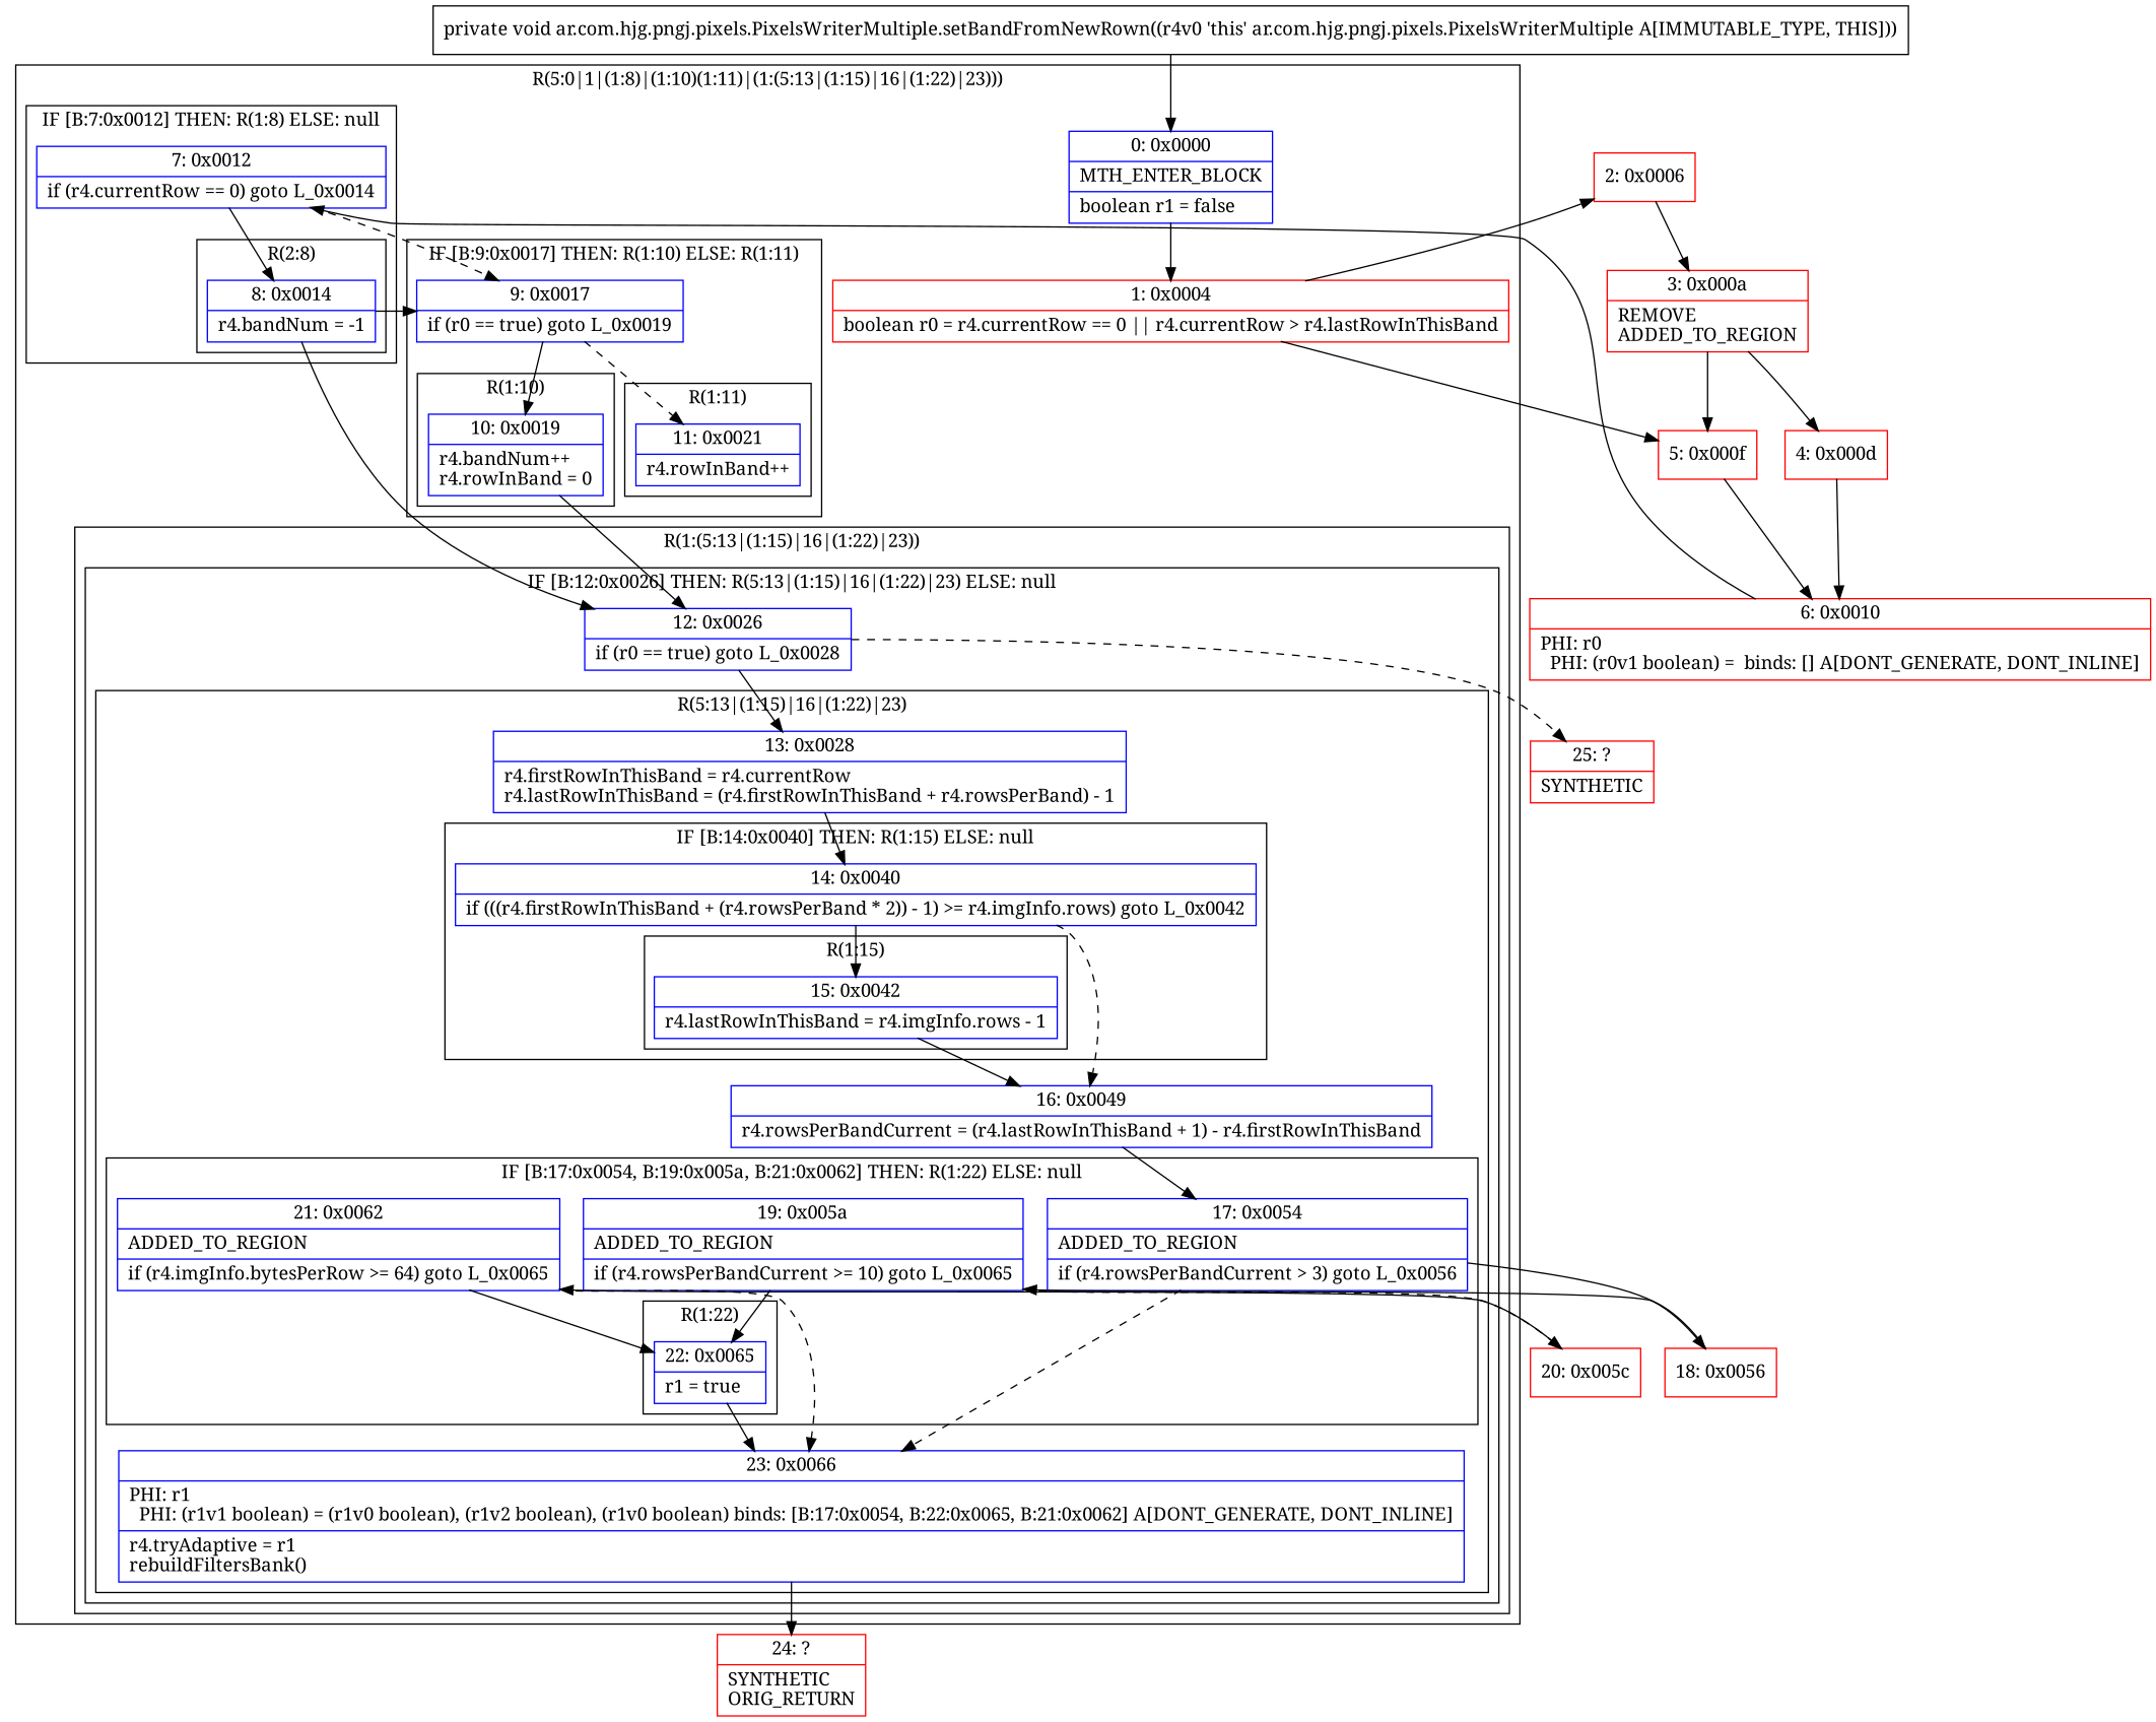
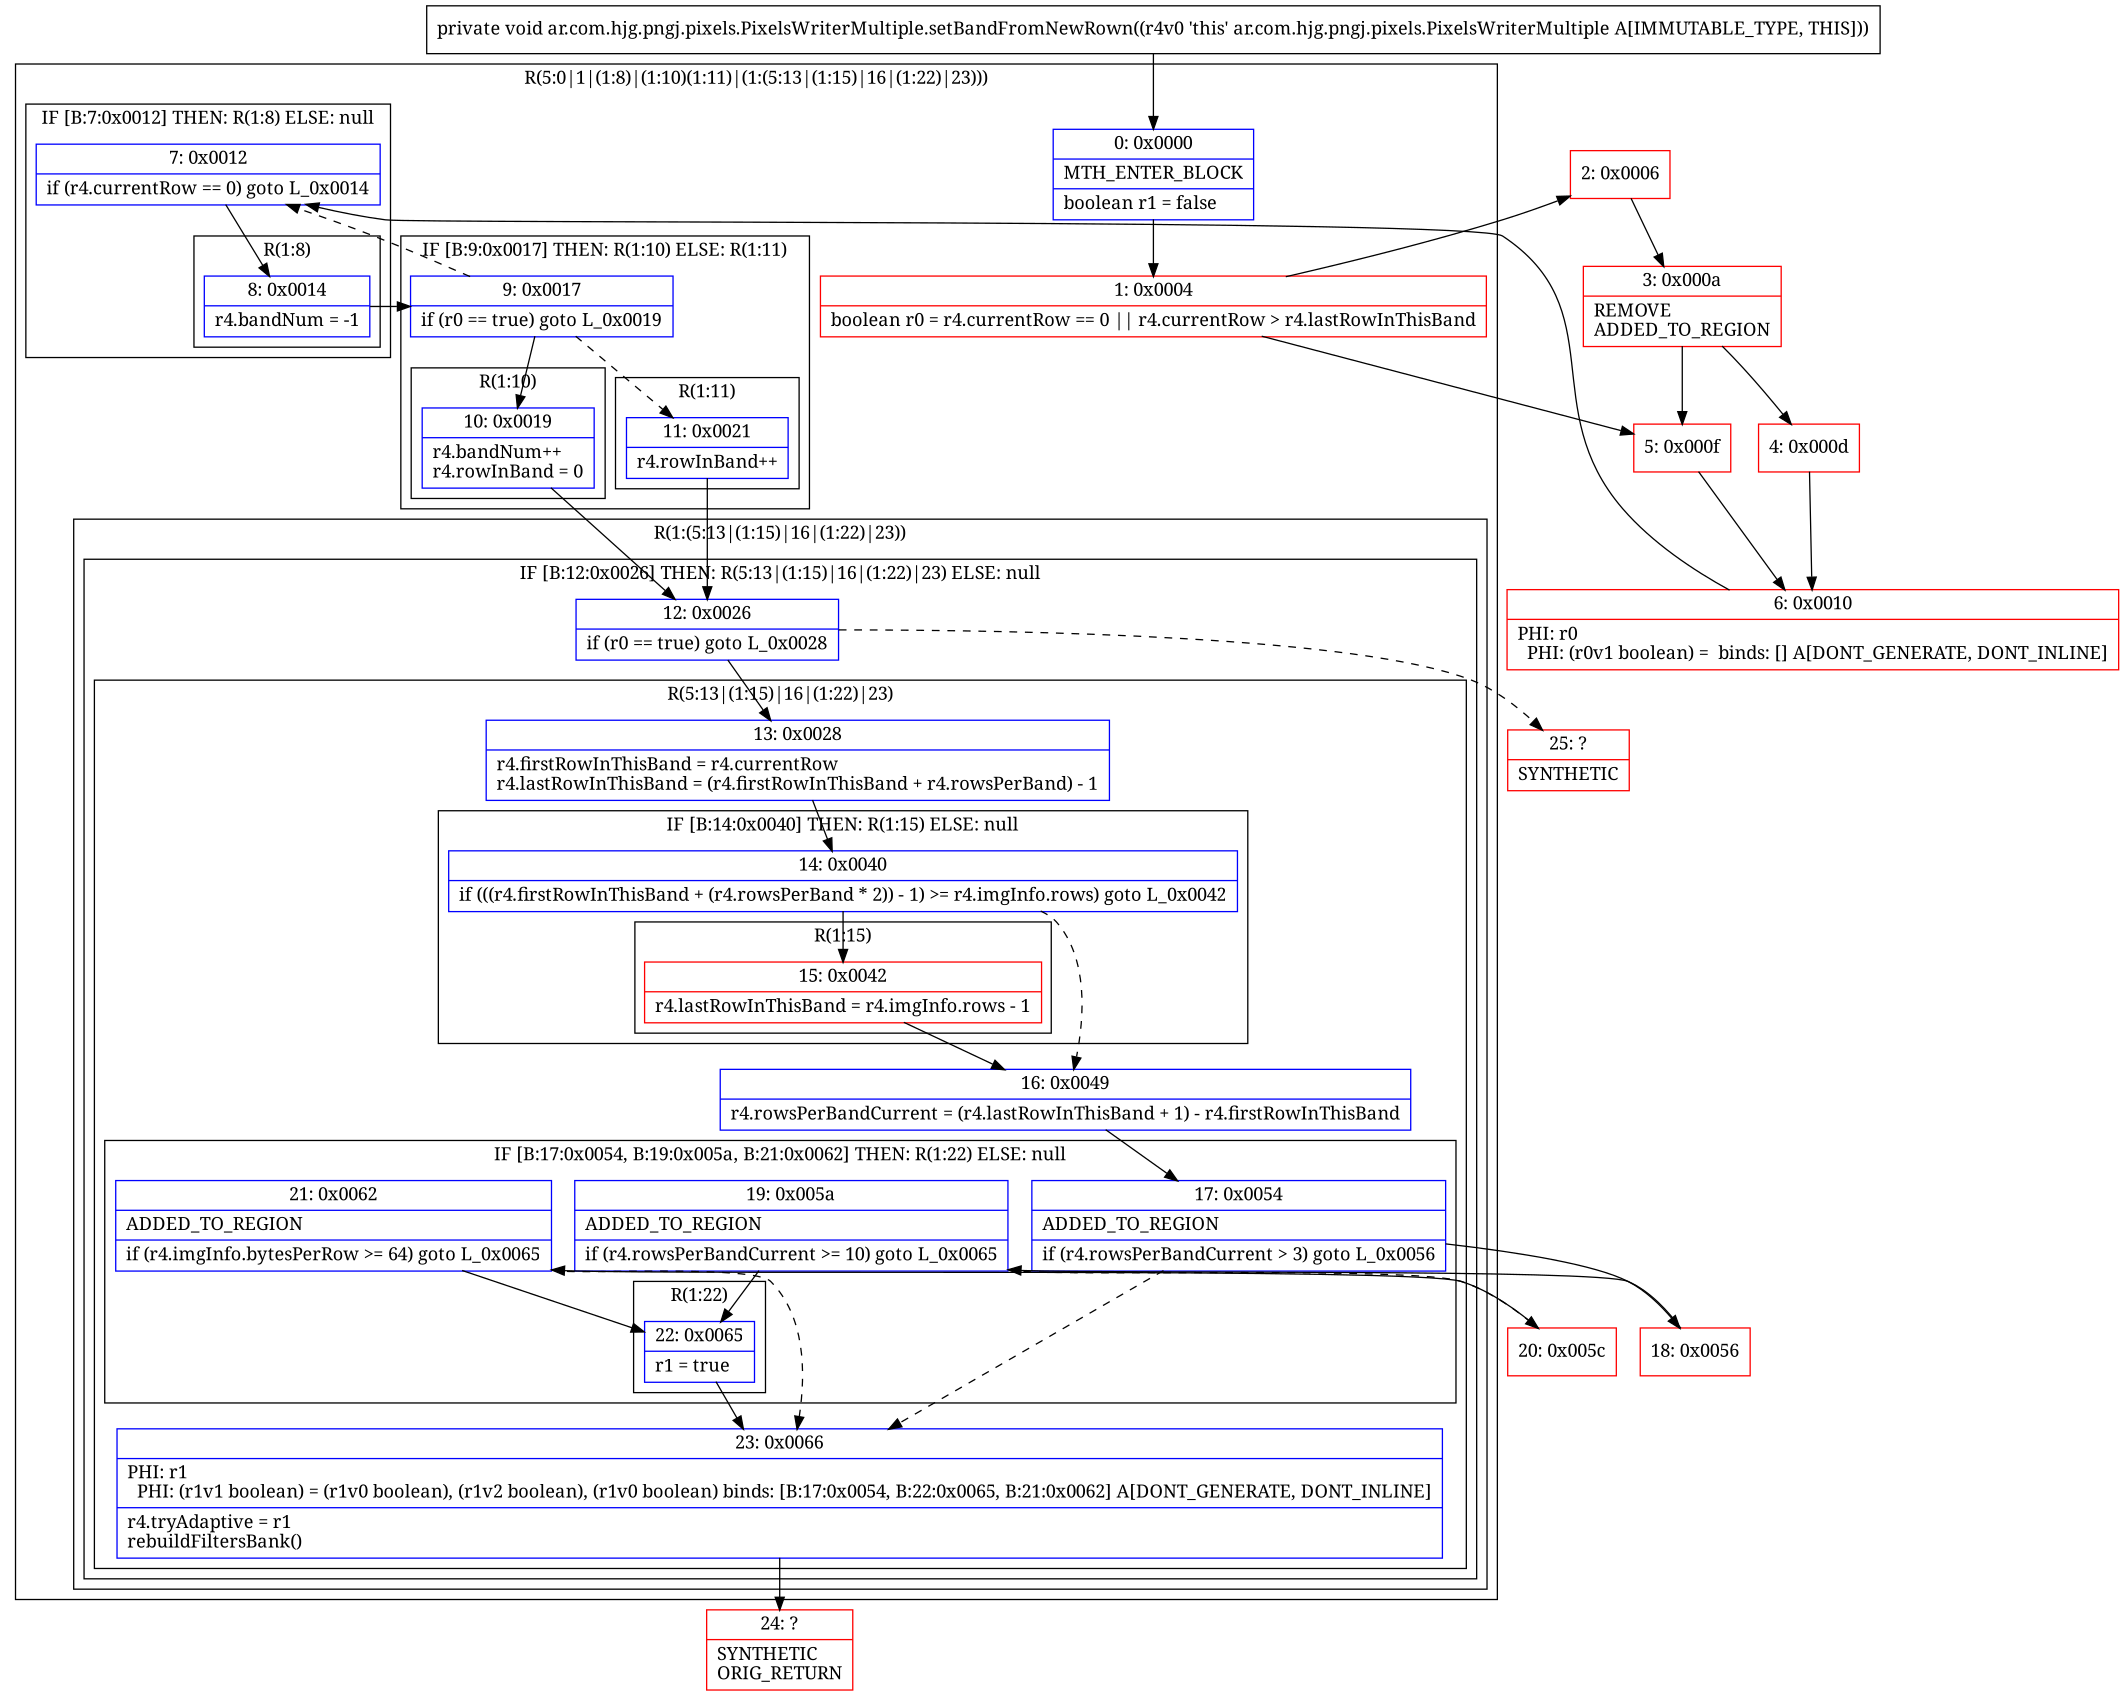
  digraph {
    fontname="Noto Serif"
    node [color=blue fontname="Noto Serif" shape=record]
    edge [fontname="Noto Serif"]
    n1 [label="{8\:\ 0x0014|r4.bandNum = \-1\l}"]
    n2 [label="{7\:\ 0x0012|if (r4.currentRow == 0) goto L_0x0014\l}"]
    n3 [label="{10\:\ 0x0019|r4.bandNum++\lr4.rowInBand = 0\l}"]
    n4 [label="{11\:\ 0x0021|r4.rowInBand++\l}"]
    n5 [label="{9\:\ 0x0017|if (r0 == true) goto L_0x0019\l}"]
-   n6 [label="{15\:\ 0x0042|r4.lastRowInThisBand = r4.imgInfo.rows \- 1\l}"]
+   n6 [color=red label="{15\:\ 0x0042|r4.lastRowInThisBand = r4.imgInfo.rows \- 1\l}"]
    n7 [label="{14\:\ 0x0040|if (((r4.firstRowInThisBand + (r4.rowsPerBand * 2)) \- 1) \>= r4.imgInfo.rows) goto L_0x0042\l}"]
    n8 [label="{22\:\ 0x0065|r1 = true\l}"]
    n9 [label="{17\:\ 0x0054|ADDED_TO_REGION\l|if (r4.rowsPerBandCurrent \> 3) goto L_0x0056\l}"]
    n10 [label="{19\:\ 0x005a|ADDED_TO_REGION\l|if (r4.rowsPerBandCurrent \>= 10) goto L_0x0065\l}"]
    n11 [label="{21\:\ 0x0062|ADDED_TO_REGION\l|if (r4.imgInfo.bytesPerRow \>= 64) goto L_0x0065\l}"]
    n12 [label="{13\:\ 0x0028|r4.firstRowInThisBand = r4.currentRow\lr4.lastRowInThisBand = (r4.firstRowInThisBand + r4.rowsPerBand) \- 1\l}"]
    n13 [label="{16\:\ 0x0049|r4.rowsPerBandCurrent = (r4.lastRowInThisBand + 1) \- r4.firstRowInThisBand\l}"]
    n14 [label="{23\:\ 0x0066|PHI: r1 \l  PHI: (r1v1 boolean) = (r1v0 boolean), (r1v2 boolean), (r1v0 boolean) binds: [B:17:0x0054, B:22:0x0065, B:21:0x0062] A[DONT_GENERATE, DONT_INLINE]\l|r4.tryAdaptive = r1\lrebuildFiltersBank()\l}"]
    n15 [label="{12\:\ 0x0026|if (r0 == true) goto L_0x0028\l}"]
    n16 [label="{0\:\ 0x0000|MTH_ENTER_BLOCK\l|boolean r1 = false\l}"]
    n17 [color=red label="{1\:\ 0x0004|boolean r0 = r4.currentRow == 0 \|\| r4.currentRow \> r4.lastRowInThisBand\l}"]
    n18 [color=red label="{18\:\ 0x0056}"]
    n19 [color=red label="{20\:\ 0x005c}"]
    n20 [color=red label="{24\:\ ?|SYNTHETIC\lORIG_RETURN\l}"]
    n21 [color=red label="{25\:\ ?|SYNTHETIC\l}"]
    n22 [color=red label="{2\:\ 0x0006}"]
    n23 [color=red label="{5\:\ 0x000f}"]
    n24 [color=red label="{3\:\ 0x000a|REMOVE\lADDED_TO_REGION\l}"]
    n25 [color=red label="{6\:\ 0x0010|PHI: r0 \l  PHI: (r0v1 boolean) =  binds: [] A[DONT_GENERATE, DONT_INLINE]\l}"]
    n26 [color=red label="{4\:\ 0x000d}"]
    n27 [label="{private void ar.com.hjg.pngj.pixels.PixelsWriterMultiple.setBandFromNewRown((r4v0 'this' ar.com.hjg.pngj.pixels.PixelsWriterMultiple A[IMMUTABLE_TYPE, THIS])) }" color=""]
    subgraph cluster_1 {
      label="R(5:0|1|(1:8)|(1:10)(1:11)|(1:(5:13|(1:15)|16|(1:22)|23)))"
      n16
      n17
      subgraph cluster_2 {
        label="IF [B:7:0x0012] THEN: R(1:8) ELSE: null"
        n2
        subgraph cluster_3 {
-         label="R(2:8)"
+         label="R(1:8)"
          n1
        }
      }
      subgraph cluster_4 {
        label="IF [B:9:0x0017] THEN: R(1:10) ELSE: R(1:11)"
        n5
        subgraph cluster_5 {
          label="R(1:10)"
          n3
        }
        subgraph cluster_6 {
          label="R(1:11)"
          n4
        }
      }
      subgraph cluster_7 {
        label="R(1:(5:13|(1:15)|16|(1:22)|23))"
        subgraph cluster_8 {
          label="IF [B:12:0x0026] THEN: R(5:13|(1:15)|16|(1:22)|23) ELSE: null"
          n15
          subgraph cluster_9 {
            label="R(5:13|(1:15)|16|(1:22)|23)"
            n12
            n13
            n14
            subgraph cluster_10 {
              label="IF [B:14:0x0040] THEN: R(1:15) ELSE: null"
              n7
              subgraph cluster_11 {
                label="R(1:15)"
                n6
              }
            }
            subgraph cluster_12 {
              label="IF [B:17:0x0054, B:19:0x005a, B:21:0x0062] THEN: R(1:22) ELSE: null"
              n9
              n10
              n11
              subgraph cluster_13 {
                label="R(1:22)"
                n8
              }
            }
          }
        }
      }
    }
    n1 -> n5
    n2 -> n1
-   n2 -> n5 [style=dashed]
+   n5 -> n2 [style=dashed]
    n3 -> n15
-   n1 -> n15
+   n4 -> n15
    n5 -> n3
    n5 -> n4 [style=dashed]
    n6 -> n13
    n7 -> n6
    n7 -> n13 [style=dashed]
    n8 -> n14
    n9 -> n14 [style=dashed]
    n9 -> n18
    n10 -> n8
    n10 -> n19 [style=dashed]
    n11 -> n8
    n11 -> n14 [style=dashed]
    n12 -> n7
    n13 -> n9
    n14 -> n20
    n15 -> n12
    n15 -> n21 [style=dashed]
    n16 -> n17
    n17 -> n22
    n17 -> n23
    n18 -> n10
    n19 -> n11
    n22 -> n24
    n23 -> n25
    n24 -> n23
    n24 -> n26
    n25 -> n2
    n26 -> n25
    n27 -> n16
  }
